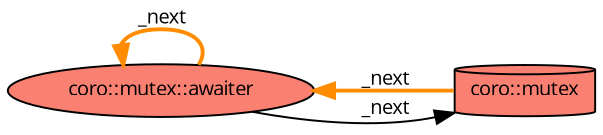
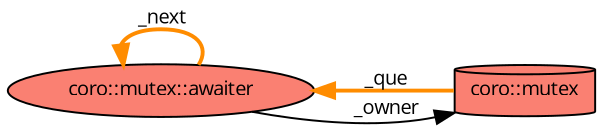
  digraph {
    rankdir=LR
    fontname="Open Sans"
    node [color=black fillcolor=salmon fontname="Open Sans" fontsize=10 style=filled]
    edge [color=darkorange dir=back fontname="Open Sans" fontsize=10 labelfontname=Helvetica labelfontsize=10 style=bold]
    n1 [fontcolor=black height=0.2 label="coro::mutex::awaiter" shape=ellipse width=0.4]
    n2 [height=0.2 label="coro::mutex" shape=cylinder width=0.4]
    n1 -> n1 [label=" _next"]
-   n1 -> n2 [label=" _next"]
-   n2 -> n1 [color=black label=" _next" style=solid]
+   n1 -> n2 [label=" _que"]
+   n2 -> n1 [color=black label=" _owner" style=solid]
  }
